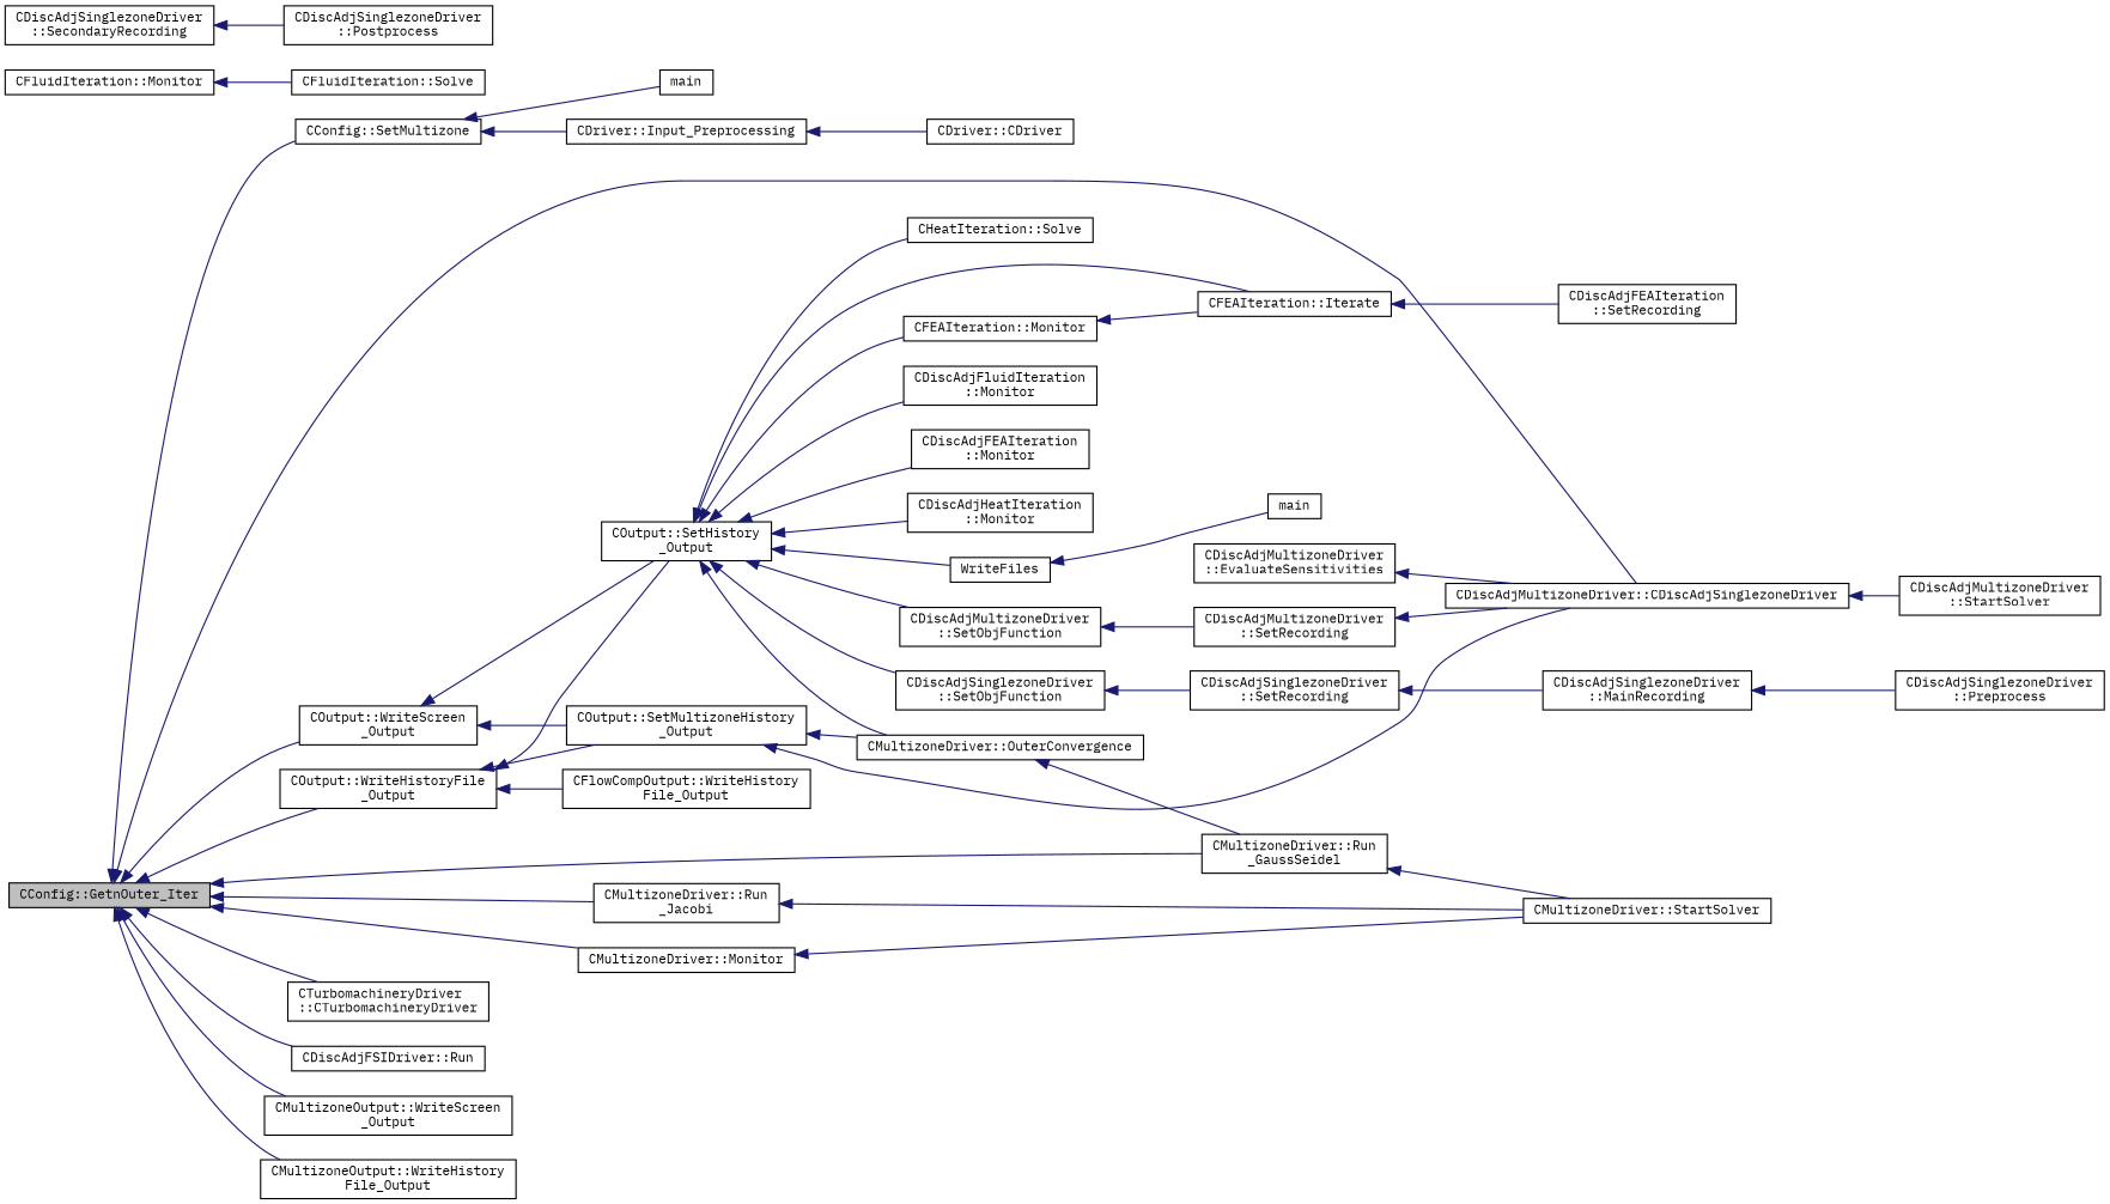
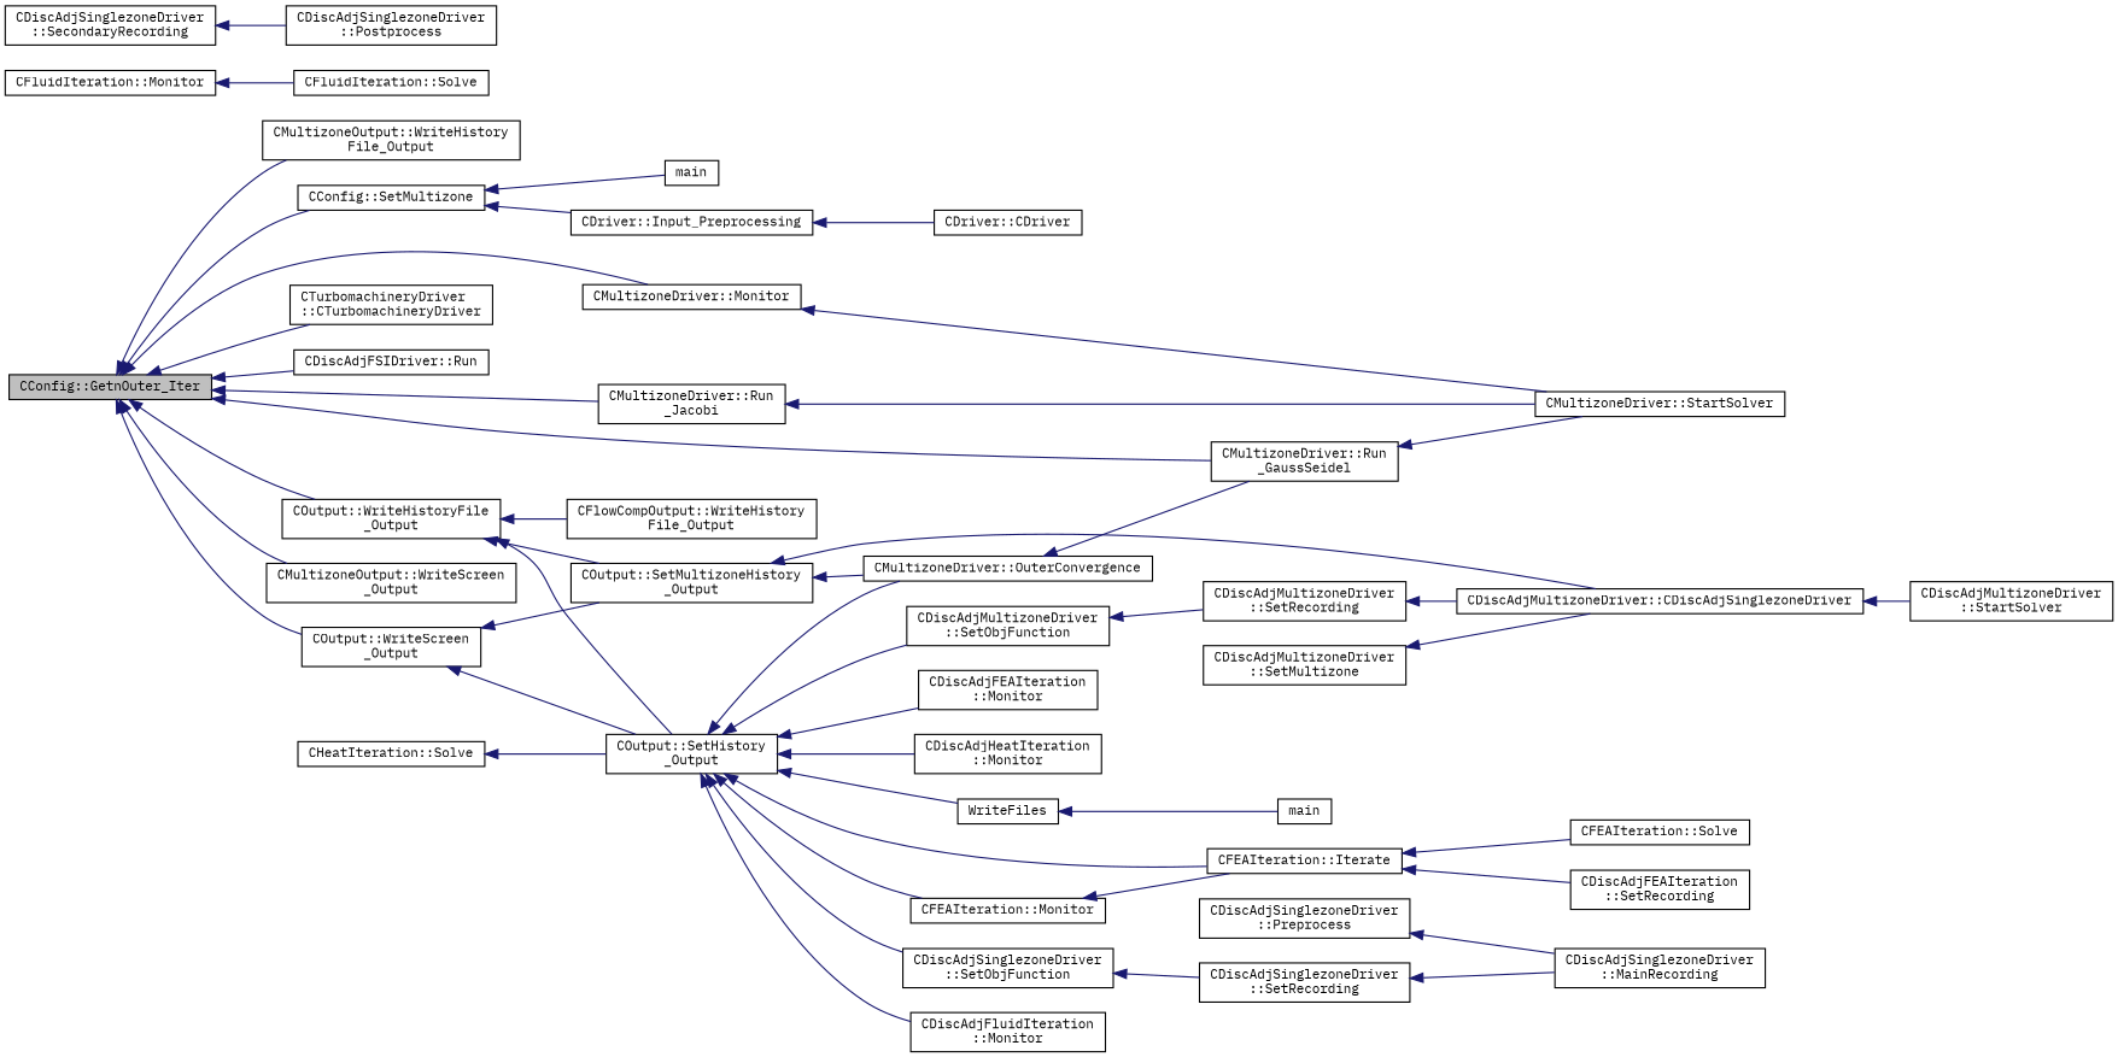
  digraph {
    fontname="IBM Plex Mono"
    rankdir=LR
    node [color=black fillcolor=white fontname="IBM Plex Mono" fontsize=10 shape=record style=filled]
    edge [color=midnightblue dir=back fontname="IBM Plex Mono" fontsize=10 labelfontname=Helvetica labelfontsize=10 style=solid]
    n1 [fillcolor=grey75 fontcolor=black height=0.2 label="CConfig::GetnOuter_Iter" width=0.4]
    n2 [height=0.2 label="CConfig::SetMultizone" width=0.4]
    n3 [height=0.2 label="CDiscAdjMultizoneDriver::CDiscAdjSinglezoneDriver" width=0.4]
    n4 [height=0.2 label="CTurbomachineryDriver\l::CTurbomachineryDriver" width=0.4]
    n5 [height=0.2 label="CDiscAdjFSIDriver::Run" width=0.4]
    n6 [height=0.2 label="CMultizoneDriver::Run\l_GaussSeidel" width=0.4]
    n7 [height=0.2 label="CMultizoneDriver::Run\l_Jacobi" width=0.4]
    n8 [height=0.2 label="CMultizoneDriver::Monitor" width=0.4]
    n9 [height=0.2 label="CMultizoneOutput::WriteScreen\l_Output" width=0.4]
    n10 [height=0.2 label="CMultizoneOutput::WriteHistory\lFile_Output" width=0.4]
    n11 [height=0.2 label="COutput::WriteScreen\l_Output" width=0.4]
    n12 [height=0.2 label="COutput::WriteHistoryFile\l_Output" width=0.4]
    n13 [height=0.2 label="CDriver::Input_Preprocessing" width=0.4]
    n14 [height=0.2 label=main width=0.4]
    n15 [height=0.2 label="CDiscAdjMultizoneDriver\l::StartSolver" width=0.4]
    n16 [height=0.2 label="CMultizoneDriver::StartSolver" width=0.4]
    n17 [height=0.2 label="COutput::SetHistory\l_Output" width=0.4]
    n18 [height=0.2 label="COutput::SetMultizoneHistory\l_Output" width=0.4]
    n19 [height=0.2 label="CFlowCompOutput::WriteHistory\lFile_Output" width=0.4]
    n20 [height=0.2 label="CDriver::CDriver" width=0.4]
    n21 [height=0.2 label="CDiscAdjMultizoneDriver\l::SetObjFunction" width=0.4]
    n22 [height=0.2 label="CDiscAdjSinglezoneDriver\l::SetObjFunction" width=0.4]
    n23 [height=0.2 label="CMultizoneDriver::OuterConvergence" width=0.4]
    n24 [height=0.2 label="CHeatIteration::Solve" width=0.4]
    n25 [height=0.2 label="CFEAIteration::Monitor" width=0.4]
    n26 [height=0.2 label="CDiscAdjFluidIteration\l::Monitor" width=0.4]
    n27 [height=0.2 label="CDiscAdjFEAIteration\l::Monitor" width=0.4]
    n28 [height=0.2 label="CDiscAdjHeatIteration\l::Monitor" width=0.4]
    n29 [height=0.2 label=WriteFiles width=0.4]
    n30 [height=0.2 label="CFEAIteration::Iterate" width=0.4]
    n31 [height=0.2 label="CDiscAdjMultizoneDriver\l::SetRecording" width=0.4]
    n32 [height=0.2 label="CDiscAdjSinglezoneDriver\l::SetRecording" width=0.4]
    n33 [height=0.2 label="CFluidIteration::Monitor" width=0.4]
    n34 [height=0.2 label="CFluidIteration::Solve" width=0.4]
    n35 [height=0.2 label=main width=0.4]
-   n36 [height=0.2 label="CDiscAdjMultizoneDriver\l::EvaluateSensitivities" width=0.4]
+   n36 [height=0.2 label="CDiscAdjMultizoneDriver\l::SetMultizone" width=0.4]
    n37 [height=0.2 label="CDiscAdjSinglezoneDriver\l::MainRecording" width=0.4]
    n38 [height=0.2 label="CDiscAdjSinglezoneDriver\l::Preprocess" width=0.4]
    n39 [height=0.2 label="CDiscAdjSinglezoneDriver\l::SecondaryRecording" width=0.4]
    n40 [height=0.2 label="CDiscAdjSinglezoneDriver\l::Postprocess" width=0.4]
+   n41 [height=0.2 label="CFEAIteration::Solve" width=0.4]
    n42 [height=0.2 label="CDiscAdjFEAIteration\l::SetRecording" width=0.4]
    n1 -> n2
-   n1 -> n3
    n1 -> n4
    n1 -> n5
    n1 -> n6
    n1 -> n7
    n1 -> n8
    n1 -> n9
    n1 -> n10
    n1 -> n11
    n1 -> n12
    n2 -> n13
    n2 -> n14
    n3 -> n15
    n6 -> n16
    n7 -> n16
    n8 -> n16
    n11 -> n17
    n11 -> n18
    n12 -> n17
    n12 -> n18
    n12 -> n19
    n13 -> n20
    n17 -> n21
    n17 -> n22
    n17 -> n23
-   n17 -> n24
+   n24 -> n17
    n17 -> n25
    n17 -> n26
    n17 -> n27
    n17 -> n28
    n17 -> n29
    n17 -> n30
    n18 -> n3
    n18 -> n23
    n21 -> n31
    n22 -> n32
    n23 -> n6
    n25 -> n30
    n29 -> n35
+   n30 -> n41
    n30 -> n42
    n31 -> n3
    n32 -> n37
    n33 -> n34
    n36 -> n3
-   n37 -> n38
+   n38 -> n37
    n39 -> n40
  }
